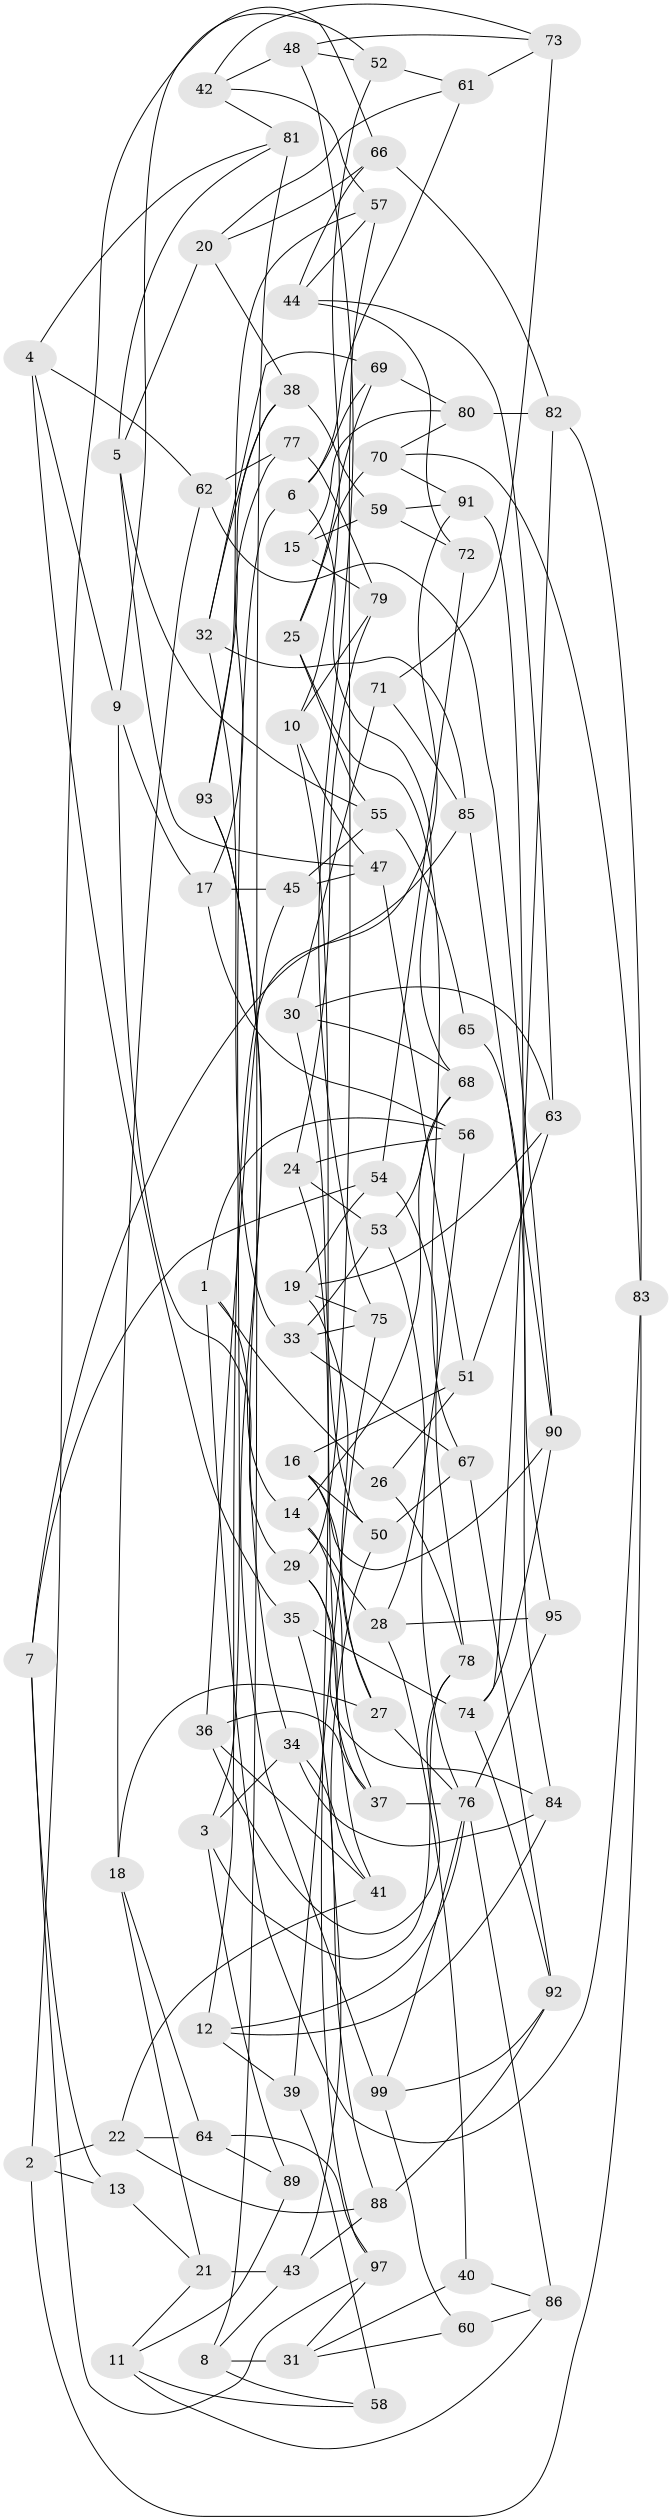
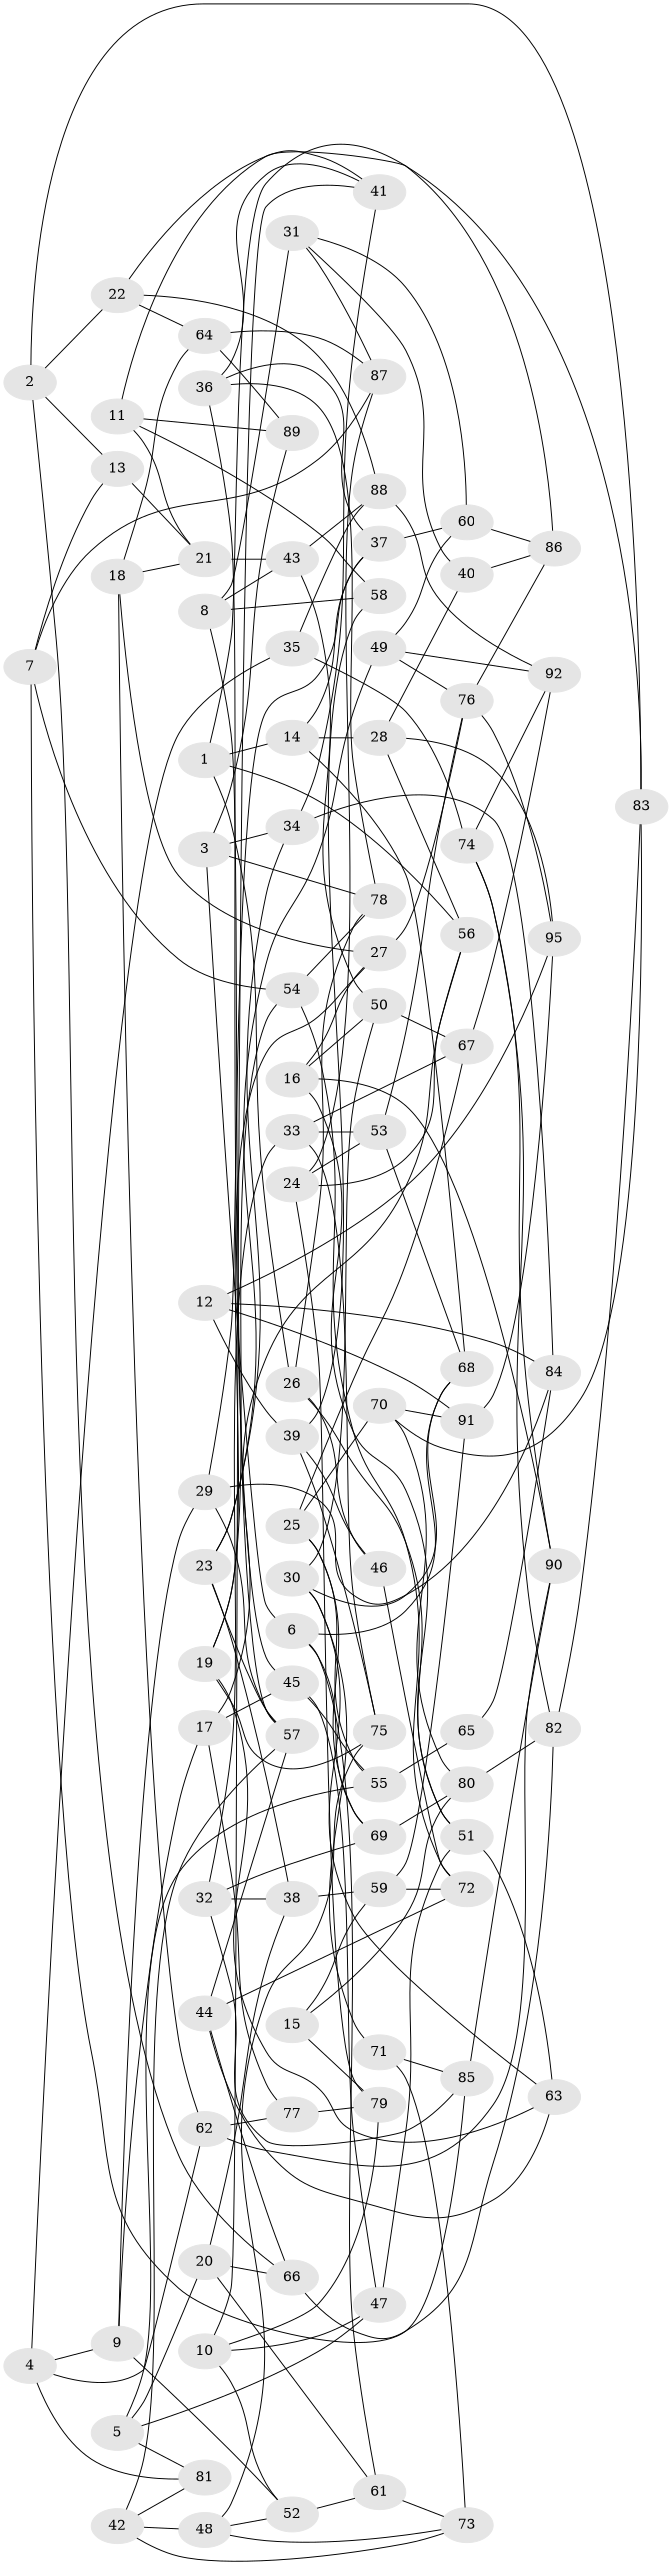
  graph {
    rankdir=LR
    node [color=gray90 style=filled]
    1
    14
    26
    56
    83
    68
    28
    37
    78
    51
+   46
    2
    13
    22
    66
    21
    41
    64
    88
    82
    3
    6
    34
    89
    61
    69
    84
    4
    9
    35
    62
    81
    17
    29
    52
    74
    90
    77
    5
    20
    47
    55
    38
    65
    73
    80
    7
    54
    85
-   87 [label=97]
+   87
    72
    8
    31
    43
    58
    40
    60
    50
    45
    57
    10
    79
    11
    86
    12
    39
    91
    n68 [label=95]
    75
    15
    59
    16
    27
    76
    67
    63
    18
    19
    92
-   23 [label=93]
-   49 [label=99]
+   23
+   49
    24
    53
    25
    70
    30
    71
    32
    33
    36
    42
    48
    44
    1 -- 14
    1 -- 26
    1 -- 56
    1 -- 83
    14 -- 68
    14 -- 28
    14 -- 37
    26 -- 78
    26 -- 51
+   26 -- 46
    28 -- 56
    28 -- 40
    28 -- n68
-   37 -- 76
+   37 -- 60
    51 -- 63
+   46 -- 72
    2 -- 83
    2 -- 13
    2 -- 22
    2 -- 66
    13 -- 21
    22 -- 41
    22 -- 64
    22 -- 88
    66 -- 82
    21 -- 43
    64 -- 89
    64 -- 87
    88 -- 92
    82 -- 83
    3 -- 78
    3 -- 6
    3 -- 34
    3 -- 89
    6 -- 68
    6 -- 61
    6 -- 69
    34 -- 41
    34 -- 84
    61 -- 73
    69 -- 80
    4 -- 9
    4 -- 35
    4 -- 62
    4 -- 81
    9 -- 17
    9 -- 29
    9 -- 52
    35 -- 88
    35 -- 74
    62 -- 90
    62 -- 77
    17 -- 56
    17 -- 77
    17 -- 45
    29 -- 37
    29 -- 84
    29 -- 57
    52 -- 61
    74 -- 82
    74 -- 90
    74 -- 92
    77 -- 79
    5 -- 81
    5 -- 20
    5 -- 47
    5 -- 55
    20 -- 66
    20 -- 61
    20 -- 38
    47 -- 51
    55 -- 65
    38 -- 59
    65 -- 84
    80 -- 82
    7 -- 13
    7 -- 54
    7 -- 85
    7 -- 87
    54 -- 78
    54 -- 72
    85 -- 90
-   8 -- 81
+   8 -- 57
    8 -- 31
    8 -- 43
    8 -- 58
    31 -- 87
    31 -- 40
    31 -- 60
    43 -- 88
    43 -- 50
    40 -- 86
    60 -- 86
    50 -- 67
    45 -- 47
    45 -- 55
    10 -- 41
    10 -- 52
    10 -- 47
    10 -- 79
    11 -- 21
    11 -- 89
    11 -- 58
    11 -- 86
    12 -- 84
    12 -- 39
    12 -- 91
-   12 -- 76
+   12 -- n68
+   39 -- 46
    39 -- 58
    39 -- 75
    91 -- n68
    15 -- 80
    15 -- 79
    15 -- 59
    59 -- 72
    59 -- 91
    16 -- 51
    16 -- 90
    16 -- 50
    16 -- 27
    27 -- 76
    76 -- 86
    76 -- n68
    67 -- 92
    18 -- 21
    18 -- 64
    18 -- 62
    18 -- 27
    19 -- 54
    19 -- 75
    19 -- 27
    19 -- 63
    23 -- 34
    23 -- 38
    23 -- 57
    23 -- 49
    49 -- 60
    49 -- 76
    49 -- 92
    24 -- 56
    24 -- 87
    24 -- 79
    24 -- 53
    53 -- 68
    53 -- 76
    25 -- 69
    25 -- 55
    25 -- 67
    25 -- 70
    70 -- 83
    70 -- 80
    70 -- 91
    30 -- 68
    30 -- 50
    30 -- 63
    30 -- 71
    71 -- 73
    71 -- 85
    32 -- 69
    32 -- 38
    32 -- 85
    32 -- 33
    33 -- 75
    33 -- 67
    33 -- 53
    36 -- 37
    36 -- 78
    36 -- 41
    36 -- 45
    42 -- 81
    42 -- 73
    42 -- 57
    42 -- 48
    48 -- 52
    48 -- 73
    48 -- 75
    44 -- 66
    44 -- 72
    44 -- 57
    44 -- 63
  }
